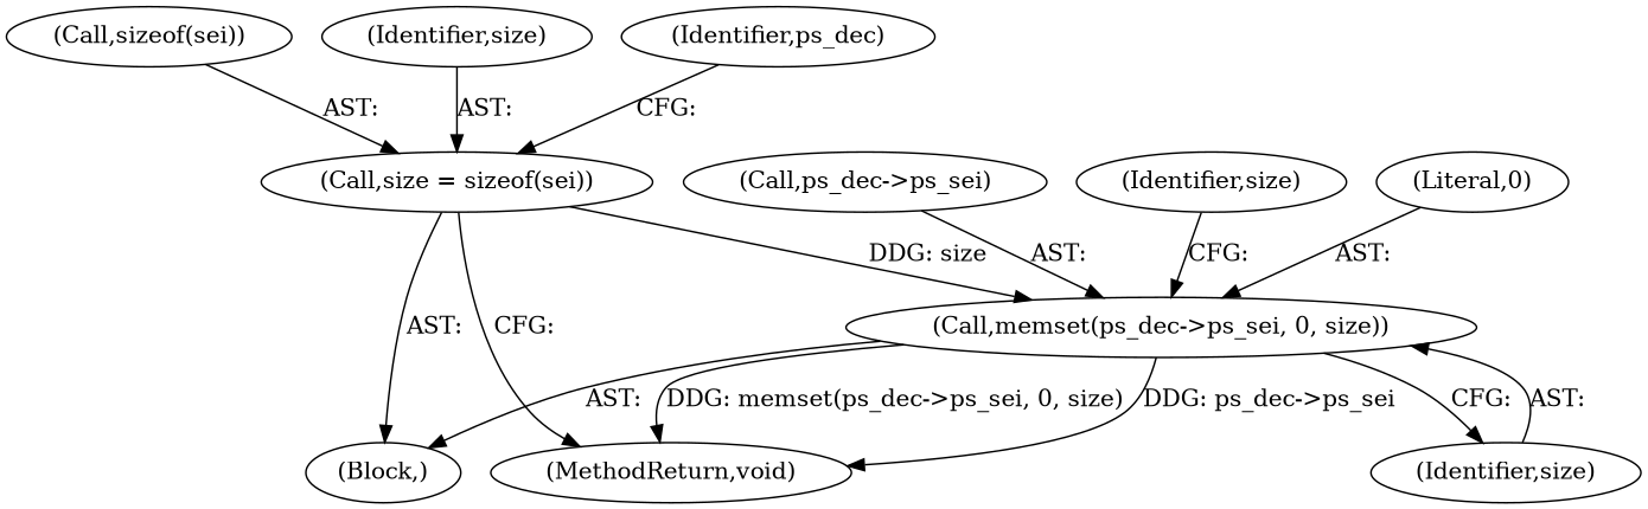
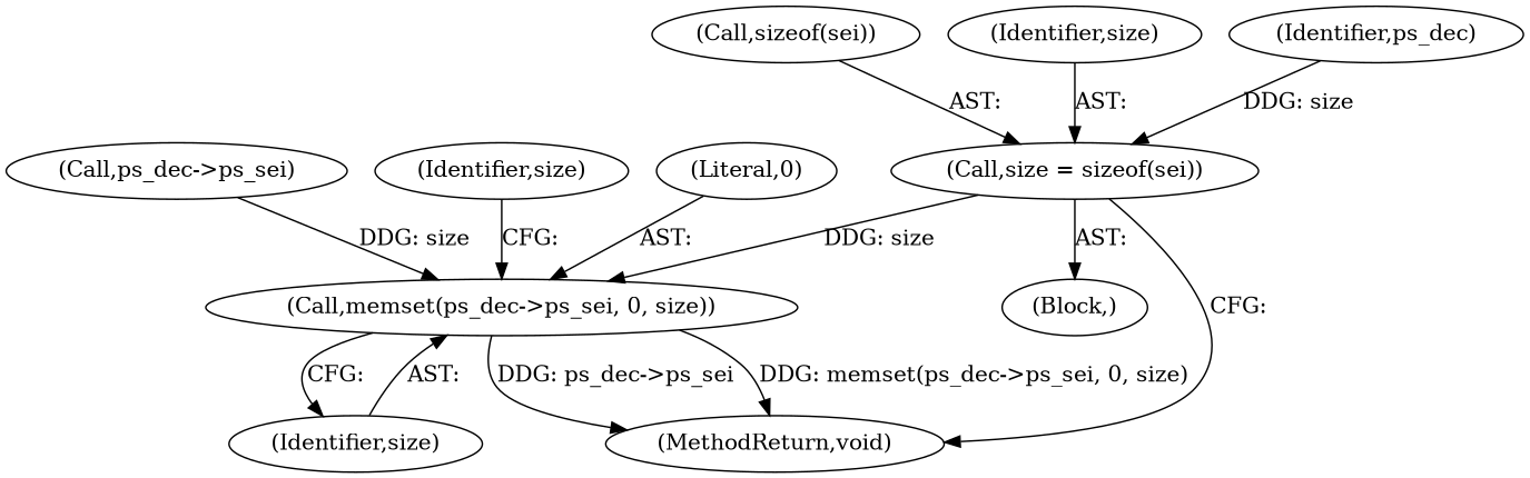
  digraph {
    n1 [label="(Call,size = sizeof(sei))"]
    n2 [label="(Call,memset(ps_dec->ps_sei, 0, size))"]
    n3 [label="(Block,)"]
    n4 [label="(MethodReturn,void)"]
    n5 [label="(Identifier,size)"]
    n6 [label="(Call,sizeof(sei))"]
    n7 [label="(Call,ps_dec->ps_sei)"]
    n8 [label="(Identifier,size)"]
    n9 [label="(Identifier,size)"]
    n10 [label="(Identifier,ps_dec)"]
    n11 [label="(Literal,0)"]
    n1 -> n2 [label="DDG: size"]
    n1 -> n3 [label="AST: "]
    n1 -> n4 [label="CFG: "]
-   n2 -> n3 [label="AST: "]
    n2 -> n4 [label="DDG: memset(ps_dec->ps_sei, 0, size)"]
    n2 -> n4 [label="DDG: ps_dec->ps_sei"]
    n2 -> n5 [label="CFG: "]
    n5 -> n2 [label="AST: "]
    n6 -> n1 [label="AST: "]
-   n7 -> n2 [label="AST: "]
+   n7 -> n2 [label="DDG: size"]
    n8 -> n1 [label="AST: "]
    n9 -> n2 [label="CFG: "]
-   n10 -> n1 [label="CFG: "]
+   n10 -> n1 [label="DDG: size"]
    n11 -> n2 [label="AST: "]
  }
